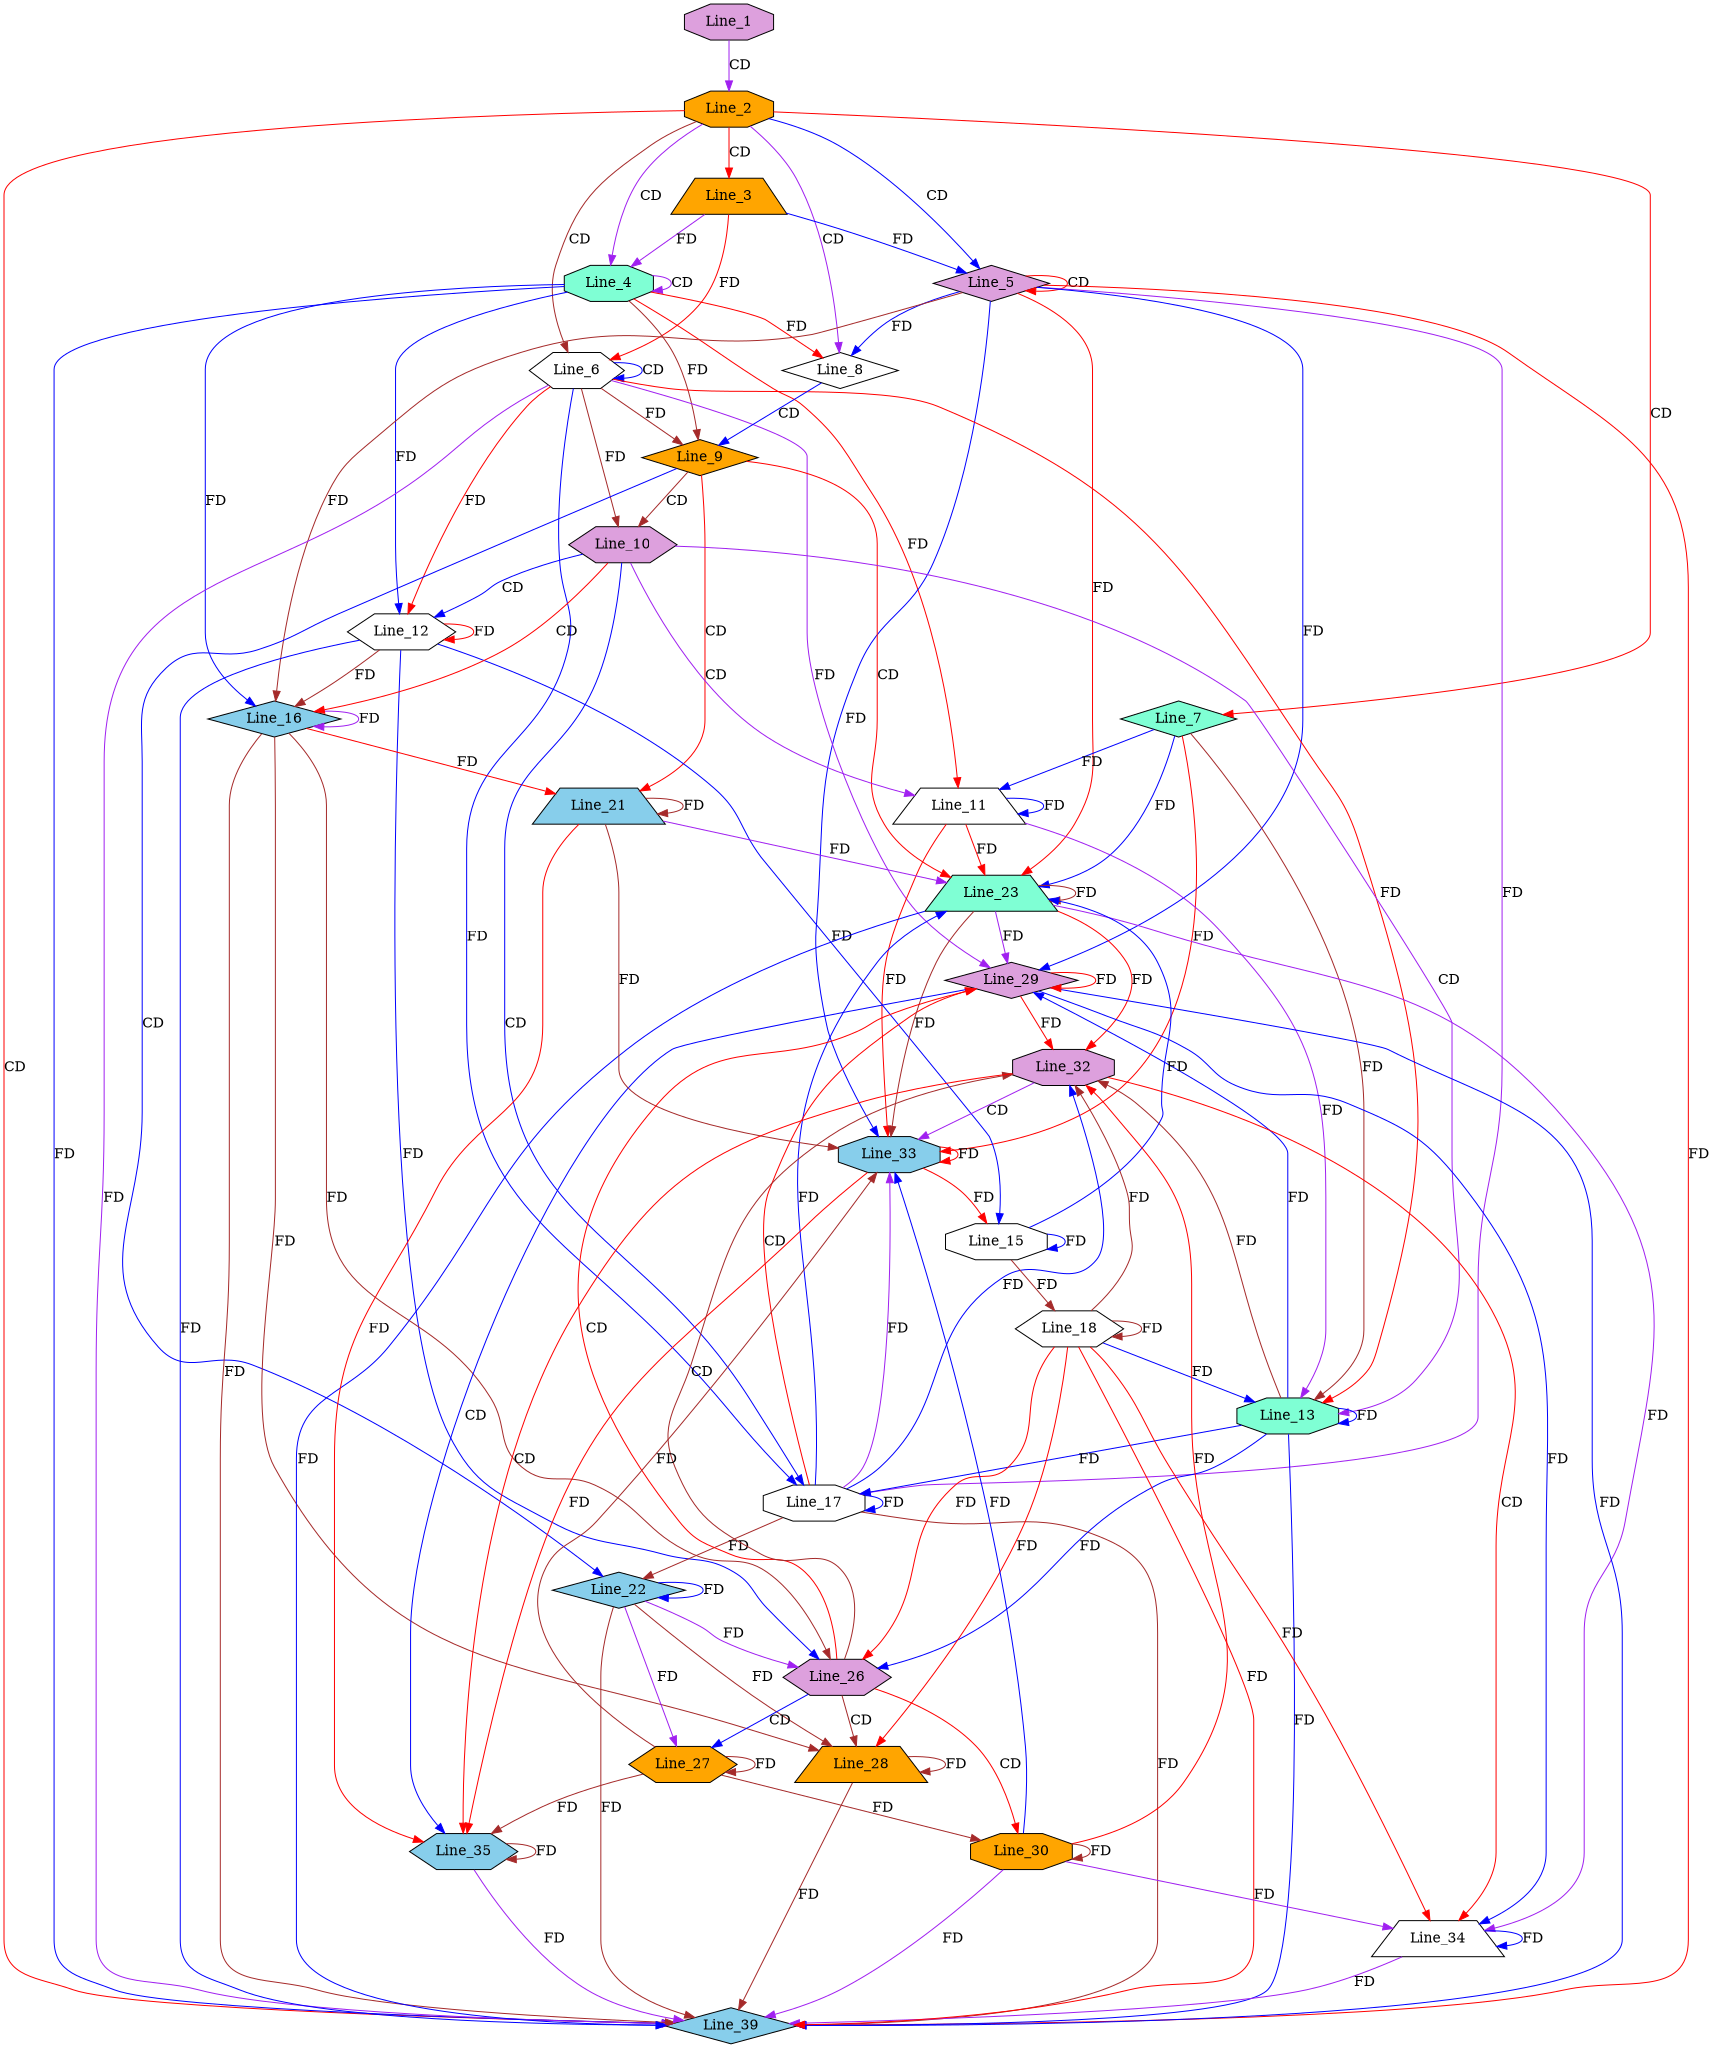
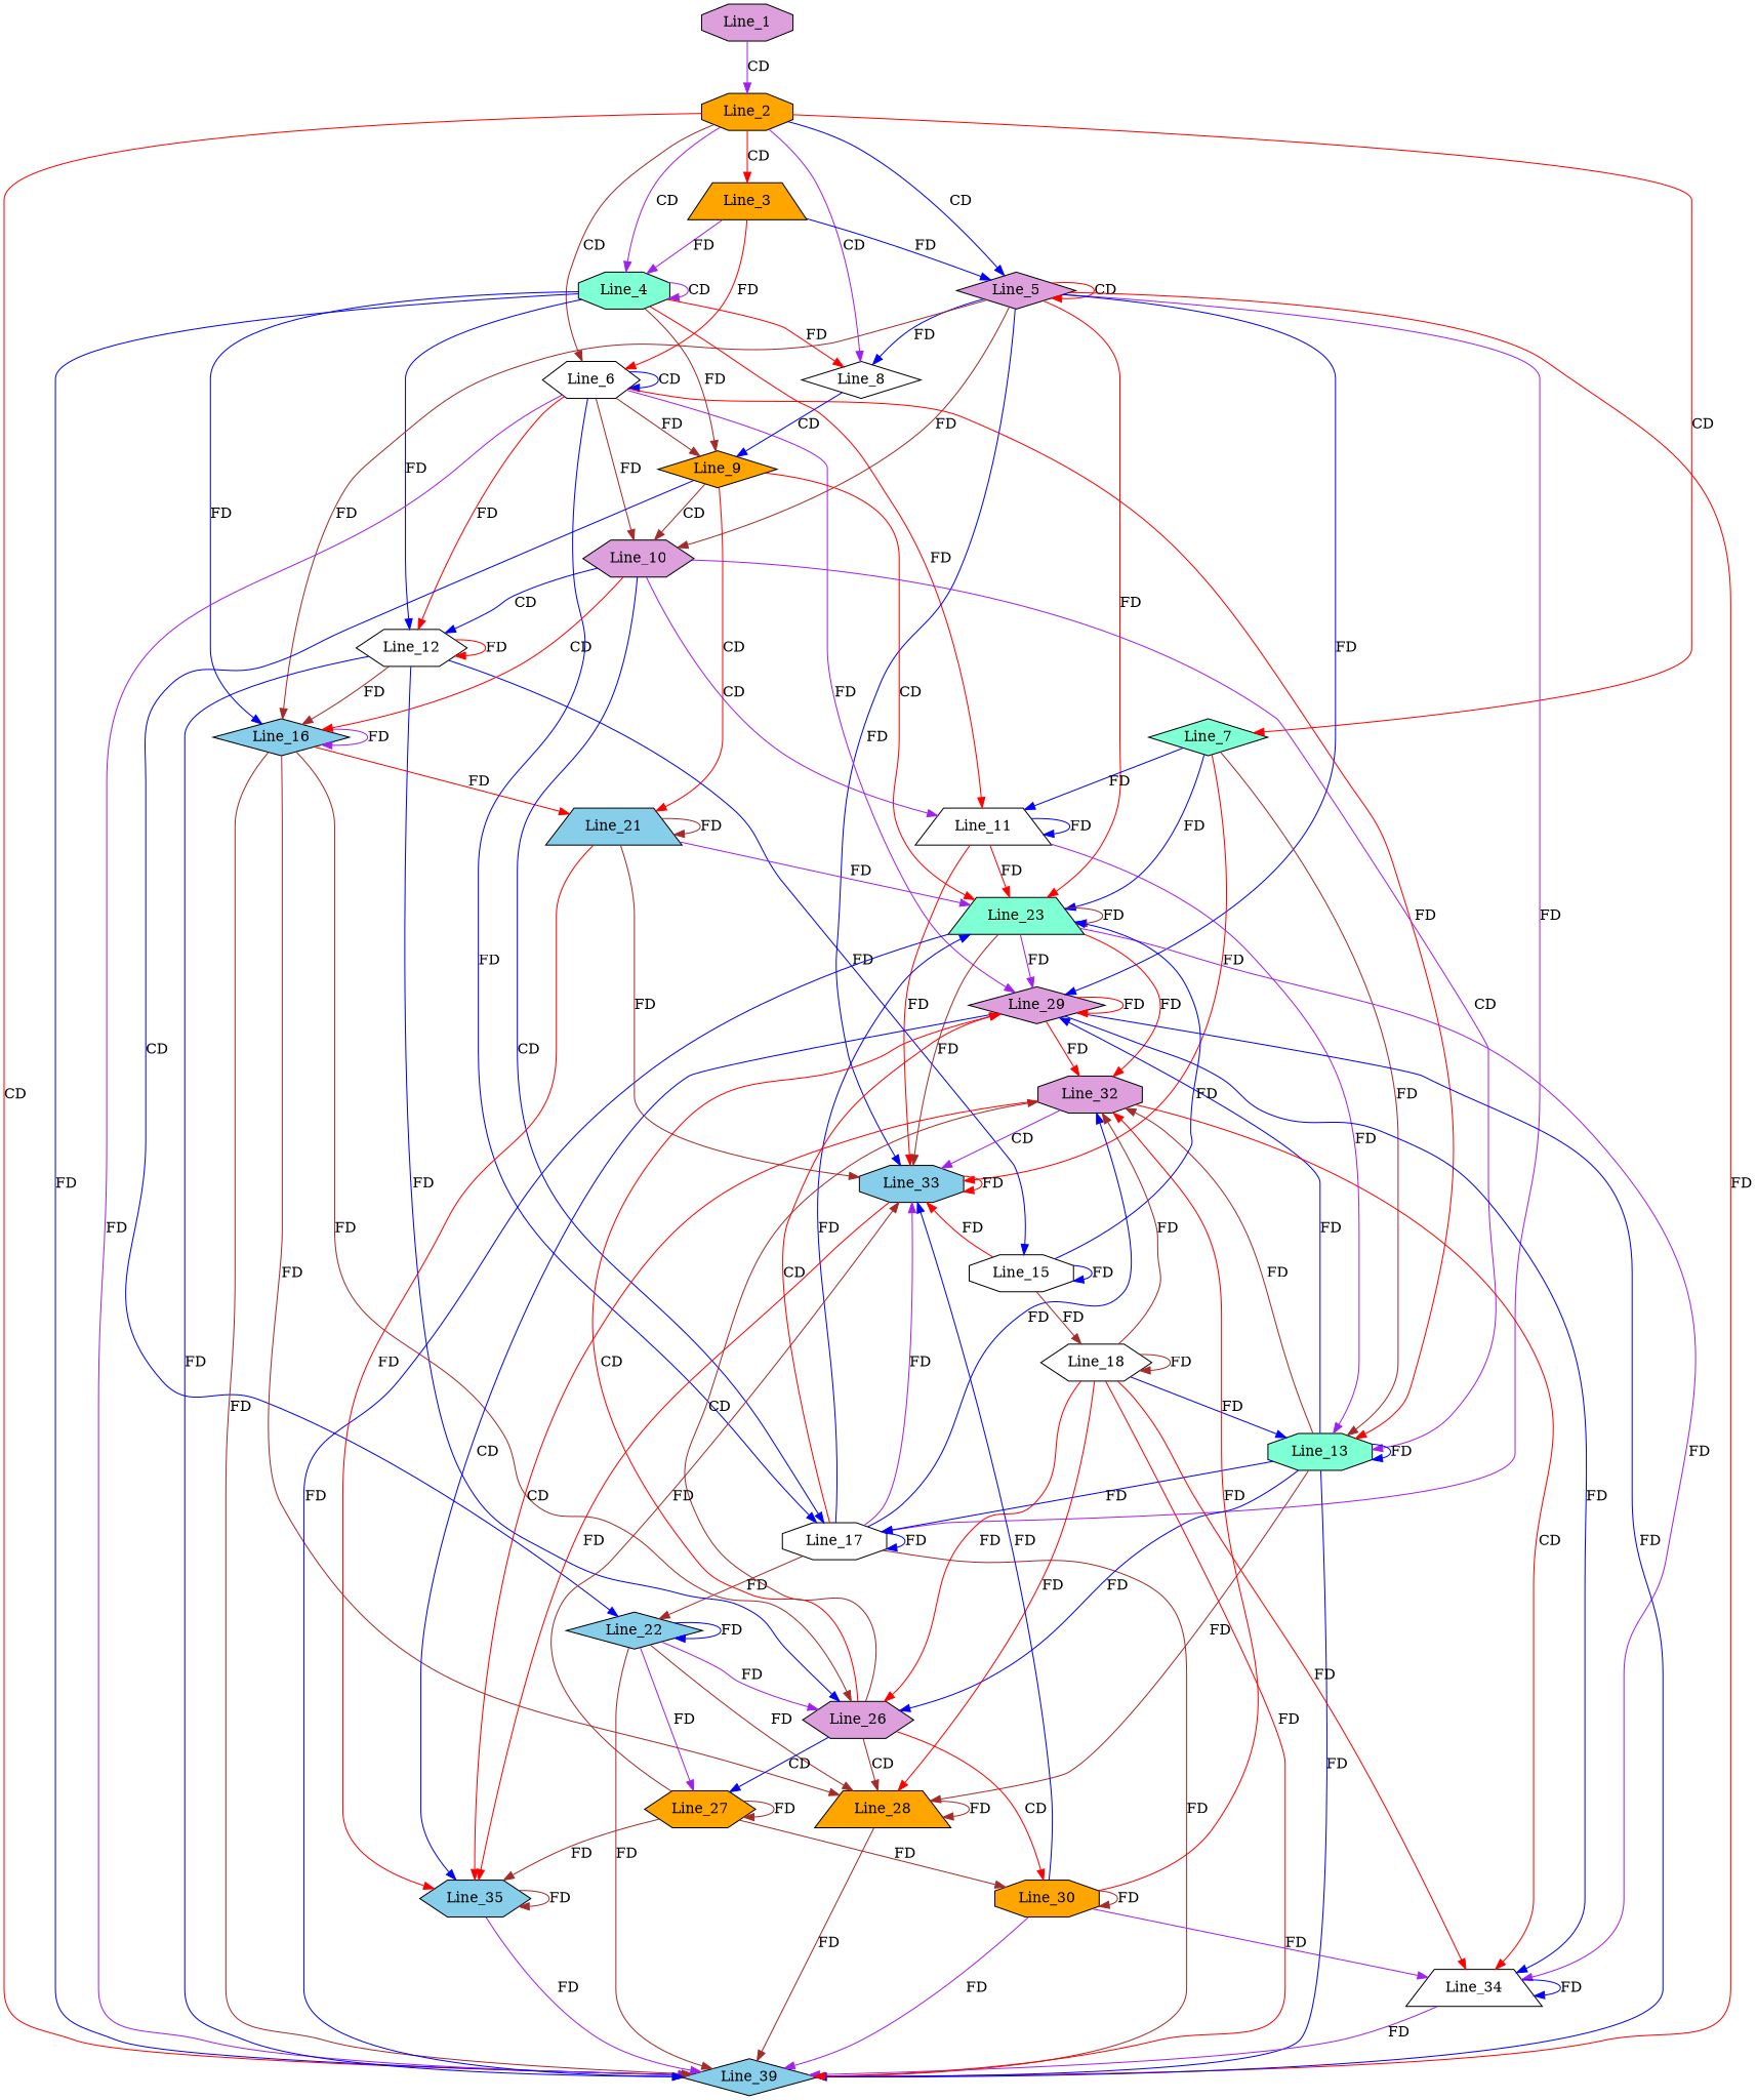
  digraph {
    node [fillcolor=white shape=octagon style=filled]
    edge [color=blue]
    Line_1 [fillcolor=plum]
    Line_2 [fillcolor=orange]
    Line_3 [fillcolor=orange shape=trapezium]
    Line_4 [fillcolor=aquamarine]
    Line_5 [fillcolor=plum shape=diamond]
    Line_6 [shape=hexagon]
    Line_7 [fillcolor=aquamarine shape=diamond]
    Line_8 [shape=diamond]
    Line_39 [fillcolor=skyblue shape=diamond]
    Line_9 [fillcolor=orange shape=diamond]
    Line_11 [shape=trapezium]
    Line_12 [shape=hexagon]
    Line_16 [fillcolor=skyblue shape=diamond]
    Line_10 [fillcolor=plum shape=hexagon]
    Line_17
    Line_23 [fillcolor=aquamarine shape=trapezium]
    Line_29 [fillcolor=plum shape=diamond]
    Line_33 [fillcolor=skyblue]
    Line_13 [fillcolor=aquamarine]
    Line_21 [fillcolor=skyblue shape=trapezium]
    Line_22 [fillcolor=skyblue shape=diamond]
    Line_15
    Line_26 [fillcolor=plum shape=hexagon]
    Line_28 [fillcolor=orange shape=trapezium]
    Line_32 [fillcolor=plum]
    Line_34 [shape=trapezium]
    Line_35 [fillcolor=skyblue shape=hexagon]
    Line_27 [fillcolor=orange shape=hexagon]
    Line_18 [shape=hexagon]
    Line_30 [fillcolor=orange]
    Line_1 -> Line_2 [color=purple label=CD]
    Line_2 -> Line_3 [color=red label=CD]
    Line_2 -> Line_4 [color=purple label=CD]
    Line_2 -> Line_5 [label=CD]
    Line_2 -> Line_6 [color=brown label=CD]
    Line_2 -> Line_7 [color=red label=CD]
    Line_2 -> Line_8 [color=purple label=CD]
    Line_2 -> Line_39 [color=red label=CD]
    Line_3 -> Line_4 [color=purple label=FD]
    Line_3 -> Line_5 [label=FD]
    Line_3 -> Line_6 [color=red label=FD]
    Line_4 -> Line_4 [color=purple label=CD]
    Line_4 -> Line_8 [color=red label=FD]
    Line_4 -> Line_39 [label=FD]
    Line_4 -> Line_9 [color=brown label=FD]
    Line_4 -> Line_11 [color=red label=FD]
    Line_4 -> Line_12 [label=FD]
    Line_4 -> Line_16 [label=FD]
    Line_5 -> Line_5 [color=red label=CD]
    Line_5 -> Line_8 [label=FD]
    Line_5 -> Line_39 [color=red label=FD]
    Line_5 -> Line_16 [color=brown label=FD]
+   Line_5 -> Line_10 [color=brown label=FD]
    Line_5 -> Line_17 [color=purple label=FD]
    Line_5 -> Line_23 [color=red label=FD]
    Line_5 -> Line_29 [label=FD]
    Line_5 -> Line_33 [label=FD]
    Line_6 -> Line_6 [label=CD]
    Line_6 -> Line_39 [color=purple label=FD]
    Line_6 -> Line_9 [color=brown label=FD]
    Line_6 -> Line_12 [color=red label=FD]
    Line_6 -> Line_10 [color=brown label=FD]
    Line_6 -> Line_17 [label=FD]
    Line_6 -> Line_29 [color=purple label=FD]
    Line_6 -> Line_13 [color=red label=FD]
    Line_7 -> Line_11 [label=FD]
    Line_7 -> Line_23 [label=FD]
    Line_7 -> Line_33 [color=red label=FD]
    Line_7 -> Line_13 [color=brown label=FD]
    Line_8 -> Line_9 [label=CD]
    Line_9 -> Line_10 [color=brown label=CD]
    Line_9 -> Line_23 [color=red label=CD]
    Line_9 -> Line_21 [color=red label=CD]
    Line_9 -> Line_22 [label=CD]
    Line_11 -> Line_11 [label=FD]
    Line_11 -> Line_23 [color=red label=FD]
    Line_11 -> Line_33 [color=red label=FD]
    Line_11 -> Line_13 [color=purple label=FD]
    Line_12 -> Line_39 [label=FD]
    Line_12 -> Line_12 [color=red label=FD]
    Line_12 -> Line_16 [color=brown label=FD]
    Line_12 -> Line_15 [label=FD]
    Line_12 -> Line_26 [label=FD]
    Line_16 -> Line_39 [color=brown label=FD]
    Line_16 -> Line_16 [color=purple label=FD]
    Line_16 -> Line_21 [color=red label=FD]
    Line_16 -> Line_26 [color=brown label=FD]
    Line_16 -> Line_28 [color=brown label=FD]
    Line_10 -> Line_11 [color=purple label=CD]
    Line_10 -> Line_12 [label=CD]
    Line_10 -> Line_16 [color=red label=CD]
    Line_10 -> Line_17 [label=CD]
    Line_10 -> Line_13 [color=purple label=CD]
    Line_17 -> Line_39 [color=brown label=FD]
    Line_17 -> Line_17 [label=FD]
    Line_17 -> Line_23 [label=FD]
    Line_17 -> Line_29 [color=red label=CD]
    Line_17 -> Line_33 [color=purple label=FD]
    Line_17 -> Line_22 [color=brown label=FD]
    Line_17 -> Line_32 [label=FD]
    Line_23 -> Line_39 [label=FD]
    Line_23 -> Line_23 [color=brown label=FD]
    Line_23 -> Line_29 [color=purple label=FD]
    Line_23 -> Line_33 [color=brown label=FD]
    Line_23 -> Line_32 [color=red label=FD]
    Line_23 -> Line_34 [color=purple label=FD]
    Line_29 -> Line_39 [label=FD]
    Line_29 -> Line_29 [color=red label=FD]
    Line_29 -> Line_32 [color=red label=FD]
    Line_29 -> Line_34 [label=FD]
    Line_29 -> Line_35 [label=CD]
    Line_33 -> Line_33 [color=red label=FD]
    Line_33 -> Line_35 [color=red label=FD]
    Line_13 -> Line_39 [label=FD]
    Line_13 -> Line_17 [label=FD]
    Line_13 -> Line_29 [label=FD]
    Line_13 -> Line_13 [label=FD]
    Line_13 -> Line_26 [label=FD]
+   Line_13 -> Line_28 [color=brown label=FD]
    Line_13 -> Line_32 [color=brown label=FD]
    Line_21 -> Line_23 [color=purple label=FD]
    Line_21 -> Line_33 [color=brown label=FD]
    Line_21 -> Line_21 [color=brown label=FD]
    Line_21 -> Line_35 [color=red label=FD]
    Line_22 -> Line_39 [color=brown label=FD]
    Line_22 -> Line_22 [label=FD]
    Line_22 -> Line_26 [color=purple label=FD]
    Line_22 -> Line_28 [color=brown label=FD]
    Line_22 -> Line_27 [color=purple label=FD]
    Line_15 -> Line_23 [label=FD]
-   Line_33 -> Line_15 [color=red label=FD]
+   Line_15 -> Line_33 [color=red label=FD]
    Line_15 -> Line_15 [label=FD]
    Line_15 -> Line_18 [color=brown label=FD]
    Line_26 -> Line_29 [color=red label=CD]
    Line_26 -> Line_28 [color=brown label=CD]
    Line_26 -> Line_32 [color=brown label=CD]
    Line_26 -> Line_27 [label=CD]
    Line_26 -> Line_30 [color=red label=CD]
    Line_28 -> Line_39 [color=brown label=FD]
    Line_28 -> Line_28 [color=brown label=FD]
    Line_32 -> Line_33 [color=purple label=CD]
    Line_32 -> Line_34 [color=red label=CD]
    Line_32 -> Line_35 [color=red label=CD]
    Line_34 -> Line_39 [color=purple label=FD]
    Line_34 -> Line_34 [label=FD]
    Line_35 -> Line_39 [color=purple label=FD]
    Line_35 -> Line_35 [color=brown label=FD]
    Line_27 -> Line_33 [color=brown label=FD]
    Line_27 -> Line_35 [color=brown label=FD]
    Line_27 -> Line_27 [color=brown label=FD]
    Line_27 -> Line_30 [color=brown label=FD]
    Line_18 -> Line_39 [color=red label=FD]
    Line_18 -> Line_13 [label=FD]
    Line_18 -> Line_26 [color=red label=FD]
    Line_18 -> Line_28 [color=red label=FD]
    Line_18 -> Line_32 [color=brown label=FD]
    Line_18 -> Line_34 [color=red label=FD]
    Line_18 -> Line_18 [color=brown label=FD]
    Line_30 -> Line_39 [color=purple label=FD]
    Line_30 -> Line_33 [label=FD]
    Line_30 -> Line_32 [color=red label=FD]
    Line_30 -> Line_34 [color=purple label=FD]
    Line_30 -> Line_30 [color=brown label=FD]
  }
